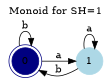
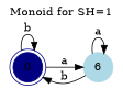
  digraph {
    label="Monoid for SH=1"
    labelloc=t
    rankdir=LR
    node [style=filled]
    0 [color=navy shape=doublecircle]
-   1 [color=lightblue shape=circle]
+   1 [color=lightblue shape=circle label=6]
    0 -> 0 [label=b]
    0 -> 1 [label=a]
    1 -> 0 [label=b]
    1 -> 1 [label=a]
  }
